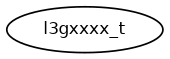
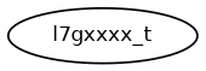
  digraph {
    rankdir=LR
-   n1 [color=black fillcolor=white fontname=Helvetica fontsize=10 height=0.2 label=l3gxxxx_t shape=ellipse style=filled width=0.4]
+   n1 [color=black fillcolor=white fontname=Helvetica fontsize=10 height=0.2 label=l7gxxxx_t shape=ellipse style=filled width=0.4]
  }
